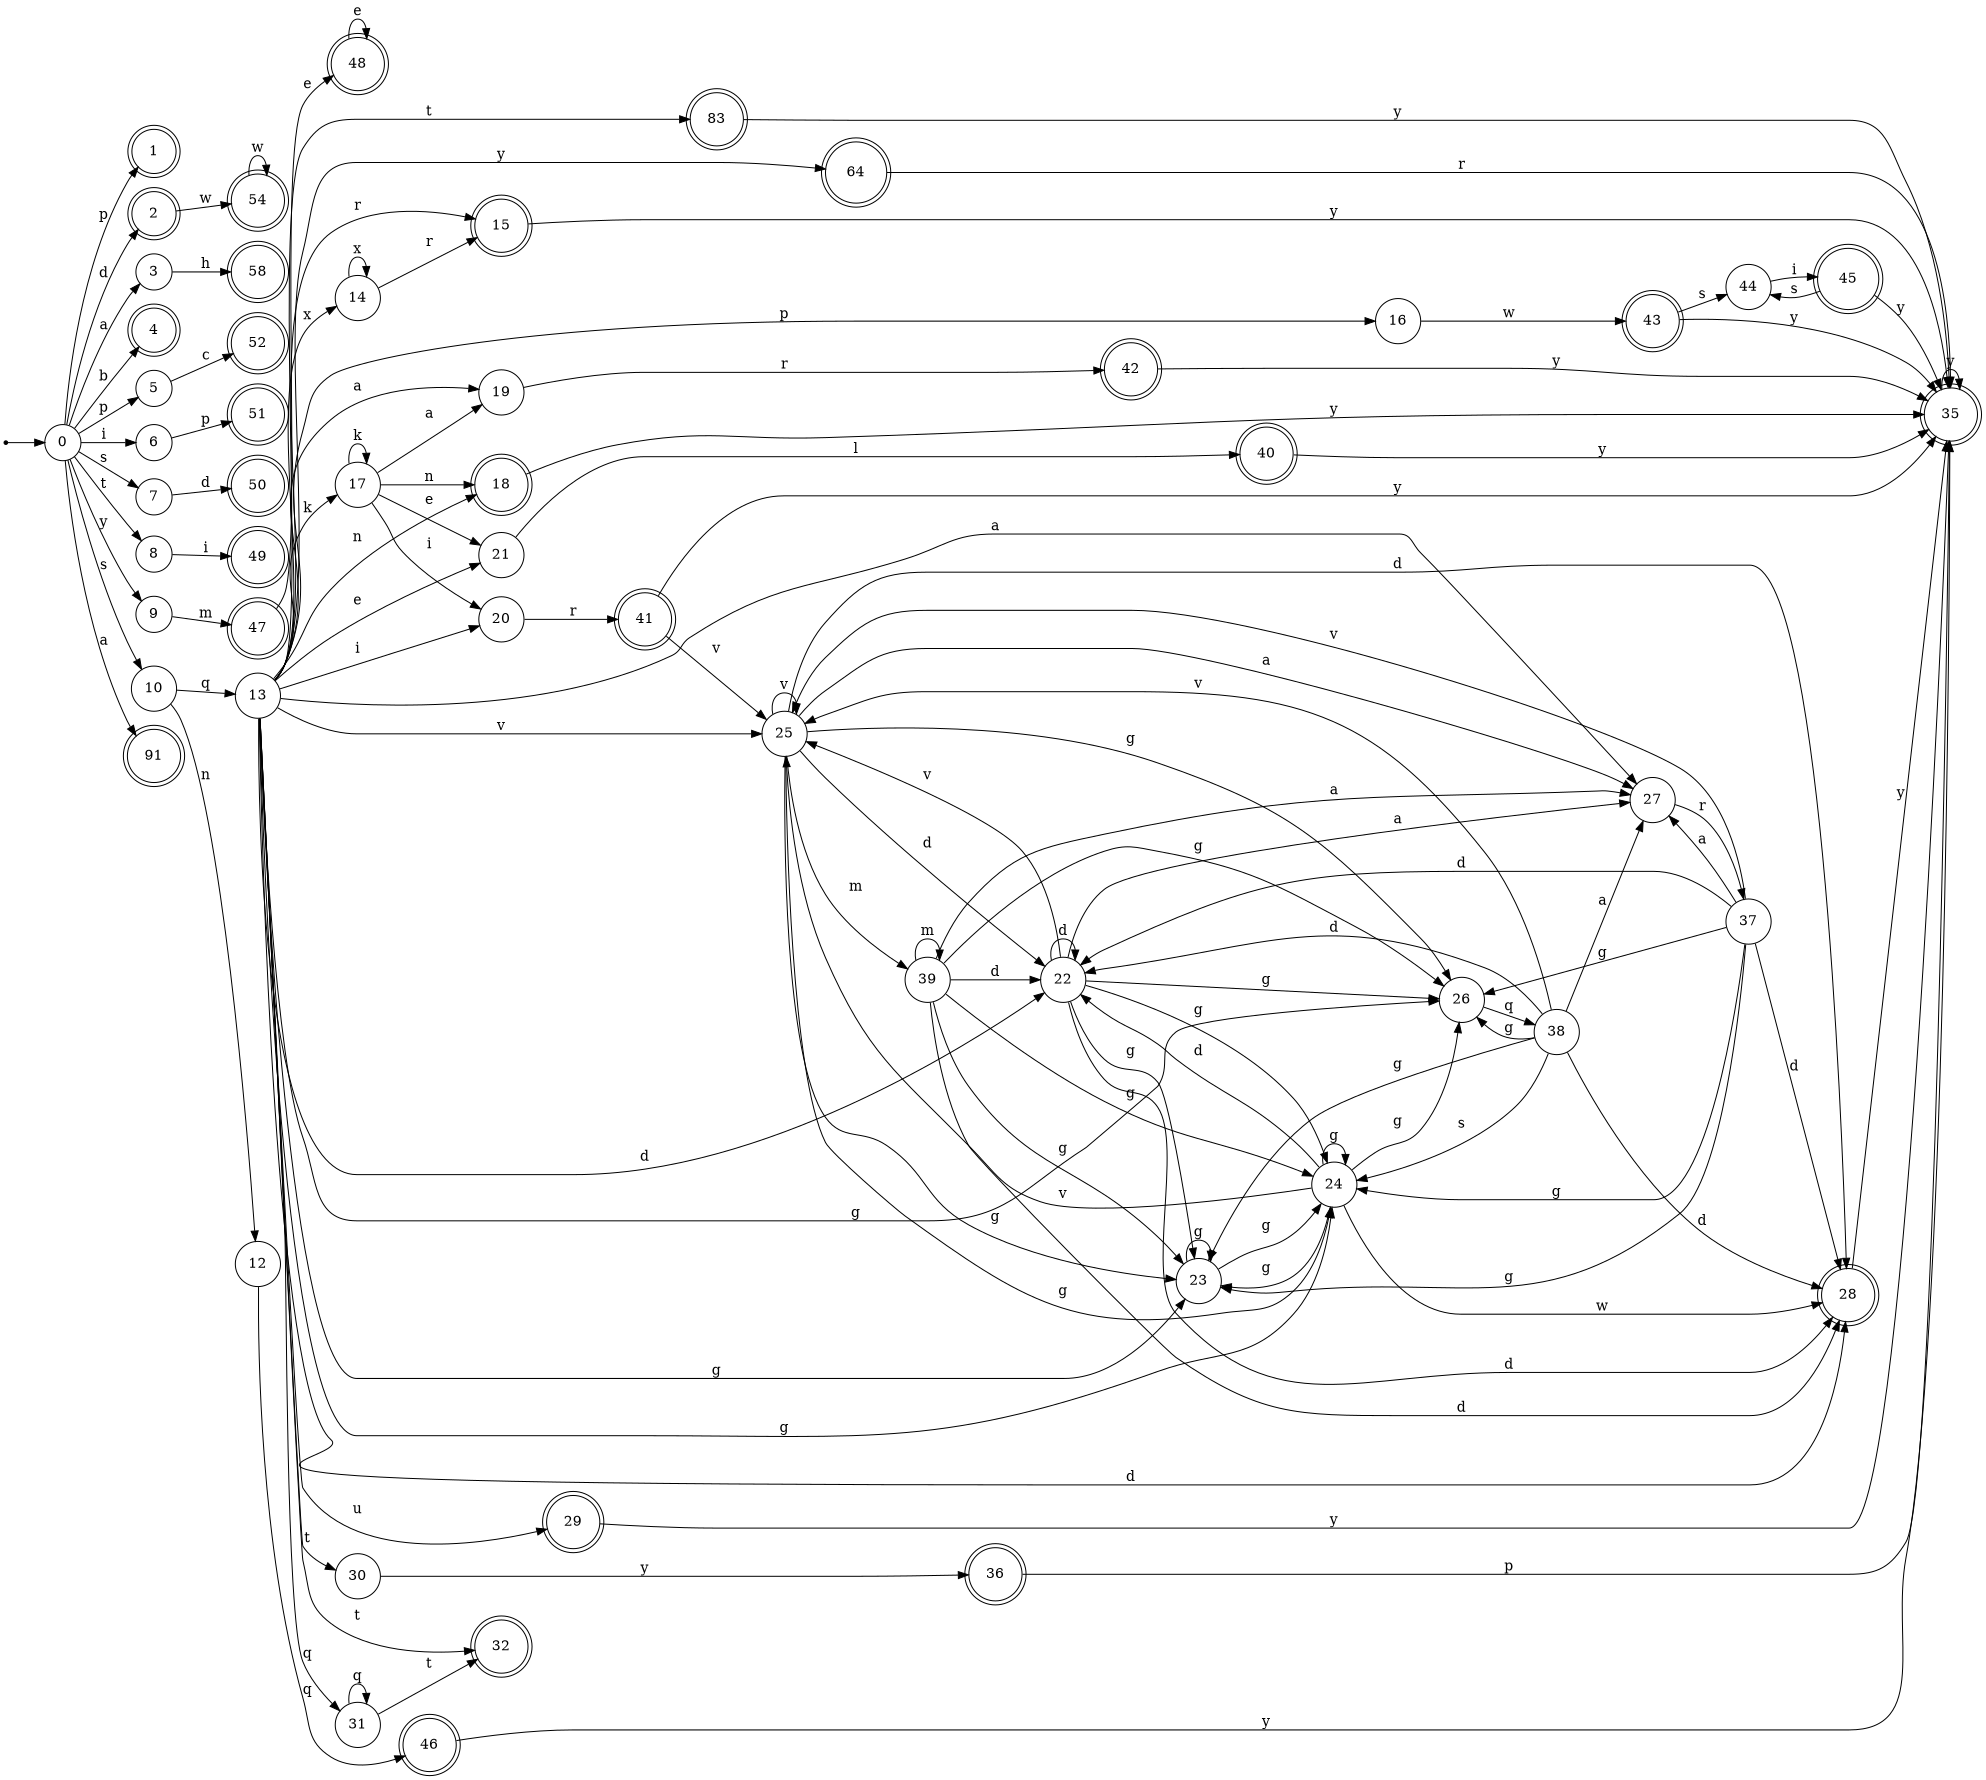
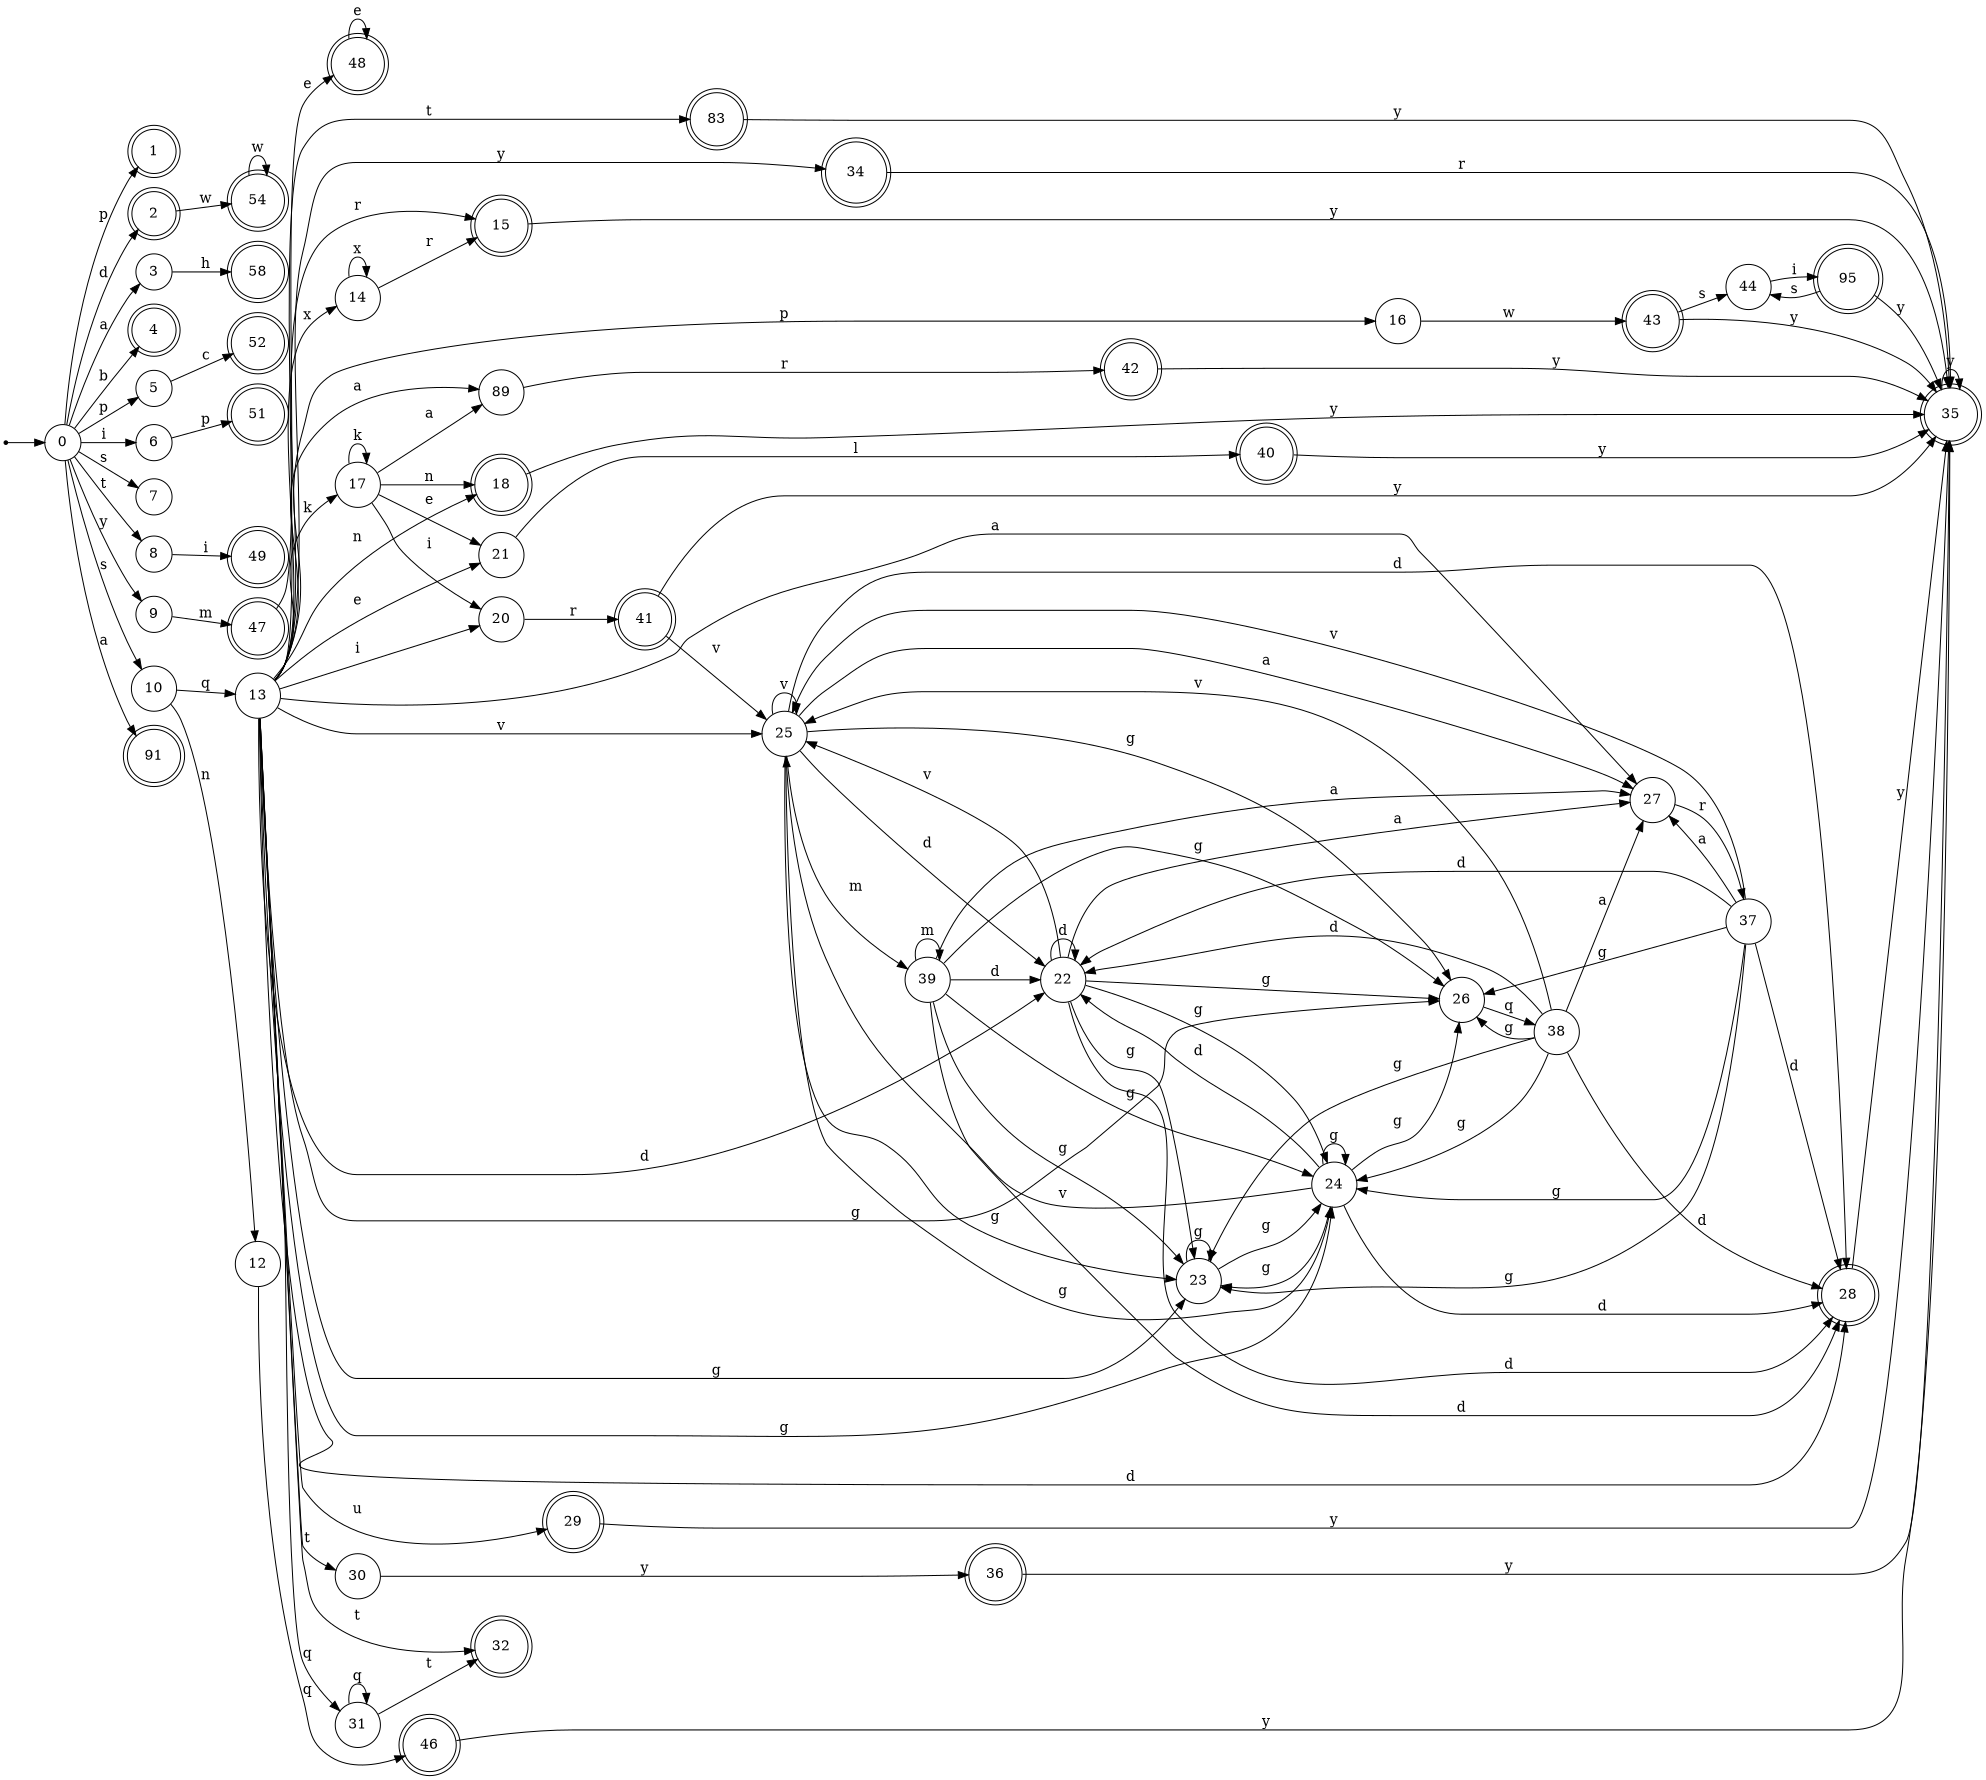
  digraph {
    rankdir=LR
    node [shape=circle]
    dummy0 [shape=point]
    0
    1 [shape=doublecircle]
    2 [shape=doublecircle]
    3
    4 [shape=doublecircle]
    5
    6
    7
    8
    9
    10
    n13 [label=91 shape=doublecircle]
    54 [shape=doublecircle]
    n15 [label=58 shape=doublecircle]
    52 [shape=doublecircle]
    51 [shape=doublecircle]
-   50 [shape=doublecircle]
    49 [shape=doublecircle]
    47 [shape=doublecircle]
    12
    13
    48 [shape=doublecircle]
    46 [shape=doublecircle]
    14
    15 [shape=doublecircle]
    16
    17
    18 [shape=doublecircle]
-   19
+   19 [label=89]
    20
    21
    22
    23
    24
    25
    26
    27
    28 [shape=doublecircle]
    29 [shape=doublecircle]
    30
    31
    32 [shape=doublecircle]
    n44 [label=83 shape=doublecircle]
-   34 [shape=doublecircle label=64]
+   34 [shape=doublecircle]
    35 [shape=doublecircle]
    43 [shape=doublecircle]
    42 [shape=doublecircle]
    41 [shape=doublecircle]
    40 [shape=doublecircle]
    39
    38
    37
    36 [shape=doublecircle]
    44
-   45 [shape=doublecircle]
+   45 [shape=doublecircle label=95]
    dummy0 -> 0
    0 -> 1 [label=p]
    0 -> 2 [label=d]
    0 -> 3 [label=a]
    0 -> 4 [label=b]
    0 -> 5 [label=p]
    0 -> 6 [label=i]
    0 -> 7 [label=s]
    0 -> 8 [label=t]
    0 -> 9 [label=y]
    0 -> 10 [label=s]
    0 -> n13 [label=a]
    2 -> 54 [label=w]
    3 -> n15 [label=h]
    5 -> 52 [label=c]
    6 -> 51 [label=p]
-   7 -> 50 [label=d]
    8 -> 49 [label=i]
    9 -> 47 [label=m]
    10 -> 12 [label=n]
    10 -> 13 [label=q]
    54 -> 54 [label=w]
    47 -> 48 [label=e]
    12 -> 46 [label=q]
    13 -> 14 [label=x]
    13 -> 15 [label=r]
    13 -> 16 [label=p]
    13 -> 17 [label=k]
    13 -> 18 [label=n]
    13 -> 19 [label=a]
    13 -> 20 [label=i]
    13 -> 21 [label=e]
    13 -> 22 [label=d]
    13 -> 23 [label=g]
    13 -> 24 [label=g]
    13 -> 25 [label=v]
    13 -> 26 [label=g]
    13 -> 27 [label=a]
    13 -> 28 [label=d]
    13 -> 29 [label=u]
    13 -> 30 [label=t]
    13 -> 31 [label=q]
    13 -> 32 [label=t]
    13 -> n44 [label=t]
    13 -> 34 [label=y]
    48 -> 48 [label=e]
    46 -> 35 [label=y]
    14 -> 14 [label=x]
    14 -> 15 [label=r]
    15 -> 35 [label=y]
    16 -> 43 [label=w]
    17 -> 17 [label=k]
    17 -> 18 [label=n]
    17 -> 19 [label=a]
    17 -> 20 [label=i]
    17 -> 21 [label=e]
    18 -> 35 [label=y]
    19 -> 42 [label=r]
    20 -> 41 [label=r]
    21 -> 40 [label=l]
    22 -> 22 [label=d]
    22 -> 23 [label=g]
    22 -> 24 [label=g]
    22 -> 25 [label=v]
    22 -> 26 [label=g]
    22 -> 27 [label=a]
    22 -> 28 [label=d]
    23 -> 23 [label=g]
    23 -> 24 [label=g]
    24 -> 22 [label=d]
    24 -> 23 [label=g]
    24 -> 24 [label=g]
    24 -> 25 [label=v]
    24 -> 26 [label=g]
-   24 -> 28 [label=w]
+   24 -> 28 [label=d]
    25 -> 22 [label=d]
    25 -> 23 [label=g]
    25 -> 24 [label=g]
    25 -> 25 [label=v]
    25 -> 26 [label=g]
    25 -> 27 [label=a]
    25 -> 28 [label=d]
    25 -> 39 [label=m]
    26 -> 38 [label=q]
    27 -> 37 [label=r]
    28 -> 35 [label=y]
    29 -> 35 [label=y]
    30 -> 36 [label=y]
    31 -> 31 [label=q]
    31 -> 32 [label=t]
    n44 -> 35 [label=y]
    34 -> 35 [label=r]
    35 -> 35 [label=y]
    43 -> 35 [label=y]
    43 -> 44 [label=s]
    42 -> 35 [label=y]
    41 -> 25 [label=v]
    41 -> 35 [label=y]
    40 -> 35 [label=y]
    39 -> 22 [label=d]
    39 -> 23 [label=g]
    39 -> 24 [label=g]
    39 -> 26 [label=g]
    39 -> 27 [label=a]
    39 -> 28 [label=d]
    39 -> 39 [label=m]
    38 -> 22 [label=d]
    38 -> 23 [label=g]
-   38 -> 24 [label=s]
+   38 -> 24 [label=g]
    38 -> 25 [label=v]
    38 -> 26 [label=g]
    38 -> 27 [label=a]
    38 -> 28 [label=d]
    37 -> 22 [label=d]
    37 -> 23 [label=g]
    37 -> 24 [label=g]
    37 -> 25 [label=v]
    37 -> 26 [label=g]
    37 -> 27 [label=a]
    37 -> 28 [label=d]
-   36 -> 35 [label=p]
+   36 -> 35 [label=y]
    44 -> 45 [label=i]
    45 -> 35 [label=y]
    45 -> 44 [label=s]
  }
